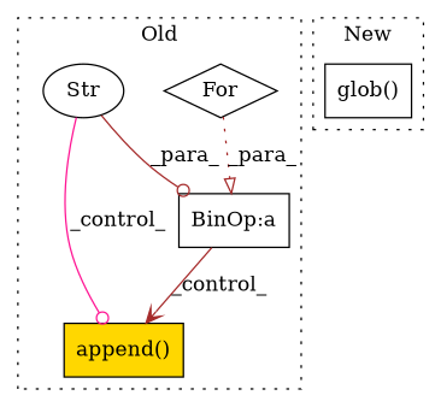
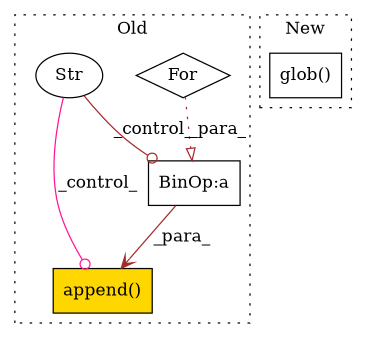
  digraph {
    node [a=75 fillcolor=white shape=box style=filled]
    edge [arrowhead=odot color=brown style=solid]
    n1 [a=107 l="4,14" label=For s="325,370" shape=diamond]
    n2 [fillcolor=gold l="23,1" label="append()" s="497,529"]
    n3 [a=82 l=3 label="BinOp:a" s=404]
    n4 [a=66 l=33 label=Str s=407 shape=ellipse]
    n5 [l="10,1" label="glob()" s="261,285"]
    subgraph cluster_1 {
      label=Old
      style=dotted
      n1
      n2
      n3
      n4
    }
    subgraph cluster_2 {
      label=New
      style=dotted
      n5
    }
    n1 -> n3 [arrowhead=onormal label=_para_ style=dotted]
-   n3 -> n2 [arrowhead=vee label=_control_]
+   n3 -> n2 [arrowhead=vee label=_para_]
    n4 -> n2 [color=deeppink label=_control_]
-   n4 -> n3 [label=_para_]
+   n4 -> n3 [label=_control_]
  }
